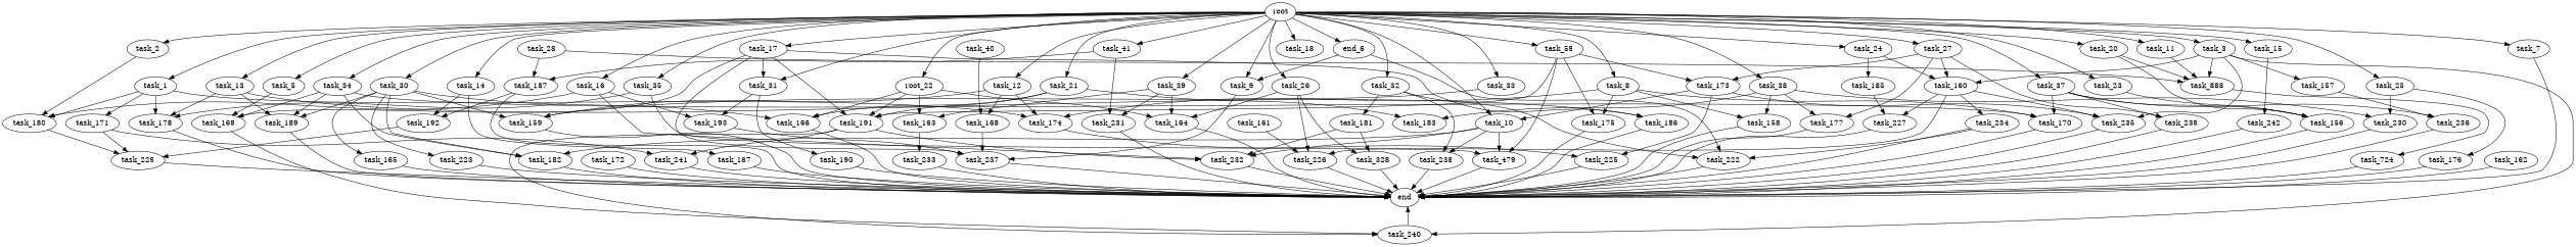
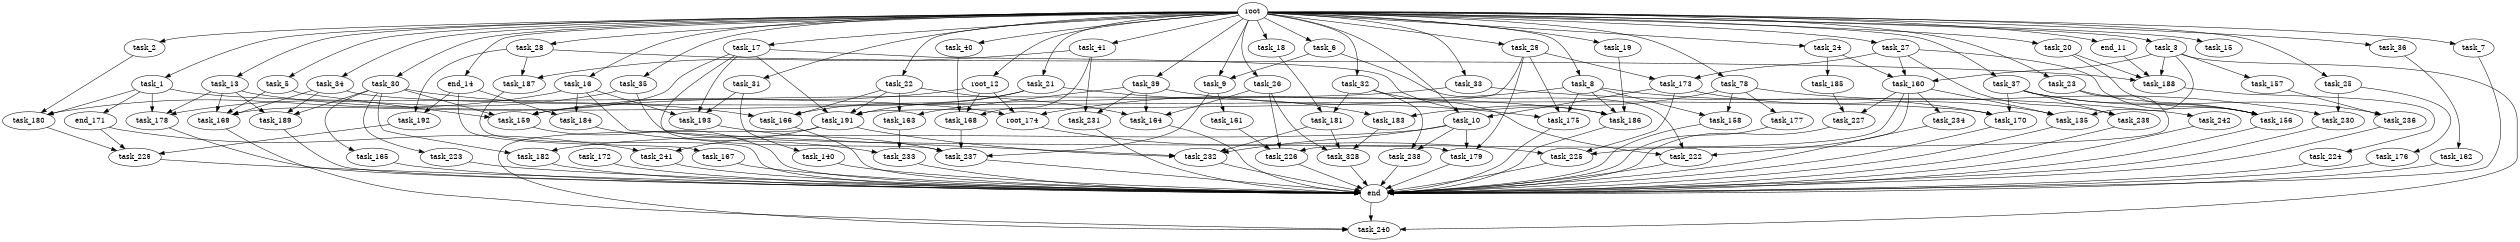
  digraph {
    task_162
    end
    task_189
    task_240
    task_15
    task_242
    task_229
    task_161
    task_226
    task_9
    task_237
    task_163
    task_233
    n14 [label=task_328]
    task_183
    task_172
    task_178
-   task_179 [label=task_479]
+   task_179
    task_20
    task_156
-   task_188 [label=task_888]
-   task_224 [label=task_724]
+   task_188
+   task_224
    task_166
    task_13
    task_169
    task_186
-   task_14
+   task_14 [label=end_14]
    task_192
+   task_184
    task_167
-   task_174
+   task_174 [label=root_174]
    task_225
    task_32
    task_222
    task_238
    task_181
    task_232
    task_3
    task_157
-   task_235
+   task_235 [label=task_135]
    task_160
    task_236
    task_227
    task_234
    task_159
    task_5
    task_180
    task_185
    task_231
    task_26
    task_164
    task_28
    task_187
    task_158
    task_41
    task_168
    task_2
    task_7
    task_176
    task_25
    task_230
    task_40
    task_31
    task_193
-   task_190
+   task_190 [label=task_140]
    task_191
    task_241
    task_23
    task_165
-   task_29 [label=task_59]
+   task_29
    task_173
    task_175
    task_10
    task_1
-   task_171
+   task_171 [label=end_171]
    task_223
    task_24
    task_18
    task_170
-   task_12
-   task_22 [label=root_22]
+   task_12 [label=root_12]
+   task_22
+   task_19
    task_21
    task_177
    task_16
    task_30
    task_182
    task_39
    task_8
    task_34
    root
    task_17
    task_27
-   task_6 [label=end_6]
+   task_6
    task_37
    task_35
    task_33
-   task_38
-   task_11
+   task_38 [label=task_78]
+   task_11 [label=end_11]
+   task_36
    task_239
    task_162 -> end
    task_189 -> end
-   task_240 -> end
-   task_15 -> task_242
+   end -> task_240
+   task_33 -> task_242
    task_242 -> end
    task_229 -> end
    task_161 -> task_226
    task_226 -> end
+   task_9 -> task_161
    task_9 -> task_237
    task_237 -> end
    task_163 -> task_233
    task_233 -> end
    n14 -> end
+   task_183 -> n14
    task_172 -> end
    task_178 -> end
    task_179 -> end
    task_20 -> task_156
    task_20 -> task_188
    task_156 -> end
    task_188 -> task_224
    task_224 -> end
    task_166 -> end
    task_13 -> task_189
    task_13 -> task_178
+   task_13 -> task_169
    task_13 -> task_186
    task_169 -> task_240
    task_186 -> end
    task_14 -> task_192
+   task_14 -> task_184
    task_14 -> task_167
    task_192 -> task_229
+   task_184 -> task_233
    task_167 -> end
    task_174 -> task_225
    task_225 -> end
    task_32 -> task_222
    task_32 -> task_238
    task_32 -> task_181
    task_222 -> end
    task_238 -> end
    task_181 -> n14
    task_181 -> task_232
    task_232 -> end
    task_3 -> task_240
    task_3 -> task_188
    task_3 -> task_157
    task_3 -> task_235
    task_3 -> task_160
    task_157 -> task_236
    task_235 -> end
    task_160 -> task_226
-   task_234 -> task_222
+   task_160 -> task_222
    task_160 -> task_235
    task_160 -> task_227
    task_160 -> task_234
    task_236 -> end
    task_227 -> end
    task_234 -> end
    task_159 -> end
    task_5 -> task_169
+   task_5 -> task_159
    task_180 -> task_229
    task_185 -> task_227
    task_231 -> end
    task_26 -> task_226
    task_26 -> n14
    task_26 -> task_164
    task_164 -> end
    task_28 -> task_188
-   task_187 -> task_192
+   task_28 -> task_192
    task_28 -> task_187
    task_187 -> end
    task_158 -> end
    task_41 -> task_231
    task_41 -> task_187
+   task_41 -> task_168
    task_168 -> task_237
    task_2 -> task_180
    task_7 -> end
    task_176 -> end
    task_25 -> task_176
    task_25 -> task_230
    task_230 -> end
    task_40 -> task_168
    task_31 -> task_193
    task_31 -> task_190
    task_193 -> task_237
    task_190 -> end
    task_191 -> task_240
    task_191 -> task_232
    task_191 -> task_241
    task_241 -> end
    task_23 -> task_156
+   task_23 -> task_225
    task_165 -> end
    task_29 -> task_179
    task_29 -> task_191
    task_29 -> task_173
    task_29 -> task_175
    task_173 -> task_225
    task_173 -> task_235
    task_173 -> task_10
    task_175 -> end
    task_10 -> task_179
    task_10 -> task_238
    task_10 -> task_232
    task_10 -> task_182
    task_1 -> task_178
    task_1 -> task_174
    task_1 -> task_180
    task_1 -> task_171
    task_171 -> task_229
    task_171 -> task_241
    task_223 -> end
    task_24 -> task_160
    task_24 -> task_185
+   task_18 -> task_181
    task_170 -> end
    task_12 -> task_174
    task_12 -> task_159
    task_12 -> task_168
    task_22 -> task_163
    task_22 -> task_166
    task_22 -> task_164
    task_22 -> task_191
+   task_19 -> task_186
    task_21 -> task_183
    task_21 -> task_166
    task_21 -> task_191
    task_177 -> end
+   task_16 -> task_184
    task_16 -> task_232
    task_16 -> task_180
    task_16 -> task_193
    task_30 -> task_189
    task_30 -> task_166
    task_30 -> task_159
    task_30 -> task_165
    task_30 -> task_223
    task_30 -> task_182
    task_182 -> end
    task_39 -> task_163
    task_39 -> task_231
    task_39 -> task_164
+   task_39 -> task_175
+   task_8 -> task_186
    task_8 -> task_174
    task_8 -> task_158
    task_8 -> task_175
    task_8 -> task_170
    task_34 -> task_189
    task_34 -> task_169
    task_34 -> task_170
-   task_34 -> task_182
    root -> task_15
    root -> task_9
    root -> task_20
    root -> task_13
    root -> task_14
    root -> task_32
    root -> task_3
    root -> task_5
    root -> task_26
+   root -> task_28
    root -> task_41
    root -> task_2
    root -> task_7
    root -> task_25
+   root -> task_40
    root -> task_31
    root -> task_23
    root -> task_29
    root -> task_10
    root -> task_1
    root -> task_24
    root -> task_18
    root -> task_12
    root -> task_22
+   root -> task_19
    root -> task_21
    root -> task_16
    root -> task_30
    root -> task_39
    root -> task_8
    root -> task_34
    root -> task_17
    root -> task_27
    root -> task_6
    root -> task_37
    root -> task_35
    root -> task_33
    root -> task_38
    root -> task_11
+   root -> task_36
    task_17 -> task_237
    task_17 -> task_169
    task_17 -> task_186
-   task_17 -> task_31
+   task_17 -> task_193
    task_17 -> task_191
-   task_27 -> task_177
+   task_27 -> task_156
    task_27 -> task_160
    task_27 -> task_173
    task_27 -> task_239
    task_6 -> task_9
    task_6 -> task_222
    task_37 -> task_156
    task_37 -> task_236
    task_37 -> task_170
    task_37 -> task_239
    task_35 -> task_178
    task_35 -> task_179
    task_33 -> task_159
    task_38 -> task_183
    task_38 -> task_158
    task_38 -> task_230
    task_38 -> task_177
    task_11 -> task_188
+   task_36 -> task_162
    task_239 -> end
  }
